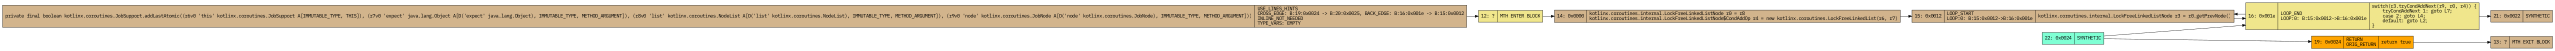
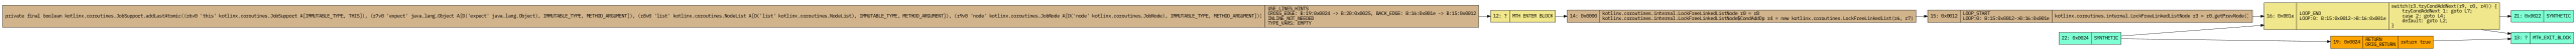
  digraph {
    fontname="IBM Plex Mono"
    rankdir=LR
    node [fillcolor=tan fontname="IBM Plex Mono" shape=record style=filled]
    edge [fontname="IBM Plex Mono"]
    n1 [fillcolor=khaki label="{12\:\ ?|MTH_ENTER_BLOCK\l}"]
    n2 [label="{14\:\ 0x0000|kotlinx.coroutines.internal.LockFreeLinkedListNode r0 = r8\lkotlinx.coroutines.internal.LockFreeLinkedListNode$CondAddOp r4 = new kotlinx.coroutines.LockFreeLinkedList(r6, r7)\l}"]
    n3 [label="{15\:\ 0x0012|LOOP_START\lLOOP:0: B:15:0x0012\-\>B:16:0x001e\l|kotlinx.coroutines.internal.LockFreeLinkedListNode r3 = r0.getPrevNode()\l}"]
    n4 [fillcolor=khaki label="{16\:\ 0x001e|LOOP_END\lLOOP:0: B:15:0x0012\-\>B:16:0x001e\l|switch(r3.tryCondAddNext(r9, r0, r4)) \{\l    tryCondAddNext 1: goto L7;\l    case 2: goto L4;\l    default: goto L2;\l\}\l}"]
-   n5 [label="{21\:\ 0x0022|SYNTHETIC\l}"]
+   n5 [fillcolor=aquamarine label="{21\:\ 0x0022|SYNTHETIC\l}"]
    n6 [fillcolor=aquamarine label="{22\:\ 0x0024|SYNTHETIC\l}"]
    n7 [fillcolor=orange label="{19\:\ 0x0024|RETURN\lORIG_RETURN\l|return true\l}"]
-   n8 [label="{13\:\ ?|MTH_EXIT_BLOCK\l}"]
+   n8 [fillcolor=aquamarine label="{13\:\ ?|MTH_EXIT_BLOCK\l}"]
    n9 [label="{private final boolean kotlinx.coroutines.JobSupport.addLastAtomic((r6v0 'this' kotlinx.coroutines.JobSupport A[IMMUTABLE_TYPE, THIS]), (r7v0 'expect' java.lang.Object A[D('expect' java.lang.Object), IMMUTABLE_TYPE, METHOD_ARGUMENT]), (r8v0 'list' kotlinx.coroutines.NodeList A[D('list' kotlinx.coroutines.NodeList), IMMUTABLE_TYPE, METHOD_ARGUMENT]), (r9v0 'node' kotlinx.coroutines.JobNode A[D('node' kotlinx.coroutines.JobNode), IMMUTABLE_TYPE, METHOD_ARGUMENT]))  | USE_LINES_HINTS\lCROSS_EDGE: B:19:0x0024 \-\> B:20:0x0025, BACK_EDGE: B:16:0x001e \-\> B:15:0x0012\lINLINE_NOT_NEEDED\lTYPE_VARS: EMPTY\l}"]
    n1 -> n2
    n2 -> n3
    n3 -> n4
-   n4 -> n3
+   n4 -> n8
    n4 -> n5
    n6 -> n4
    n6 -> n7
    n7 -> n8
    n9 -> n1
  }
